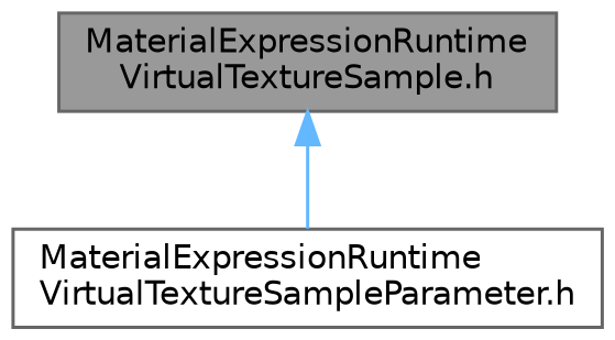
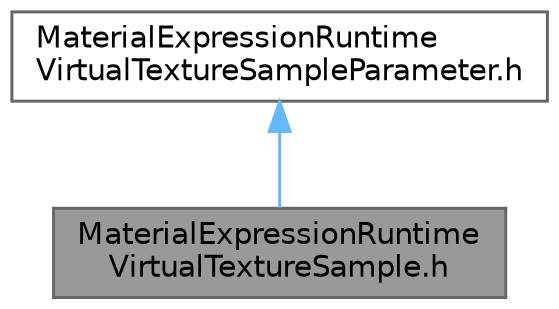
  digraph {
    node [fontname=Helvetica fontsize=10 shape=box style=filled]
    n1 [color=gray40 fillcolor=grey60 fontcolor=black height=0.2 label="MaterialExpressionRuntime\lVirtualTextureSample.h" width=0.4]
    n2 [color=grey40 fillcolor=white height=0.2 label="MaterialExpressionRuntime\lVirtualTextureSampleParameter.h" width=0.4]
-   n1 -> n2 [color=steelblue1 dir=back fontname=Helvetica fontsize=10 labelfontname=Helvetica labelfontsize=10 style=solid]
+   n2 -> n1 [color=steelblue1 dir=back fontname=Helvetica fontsize=10 labelfontname=Helvetica labelfontsize=10 style=solid]
  }
